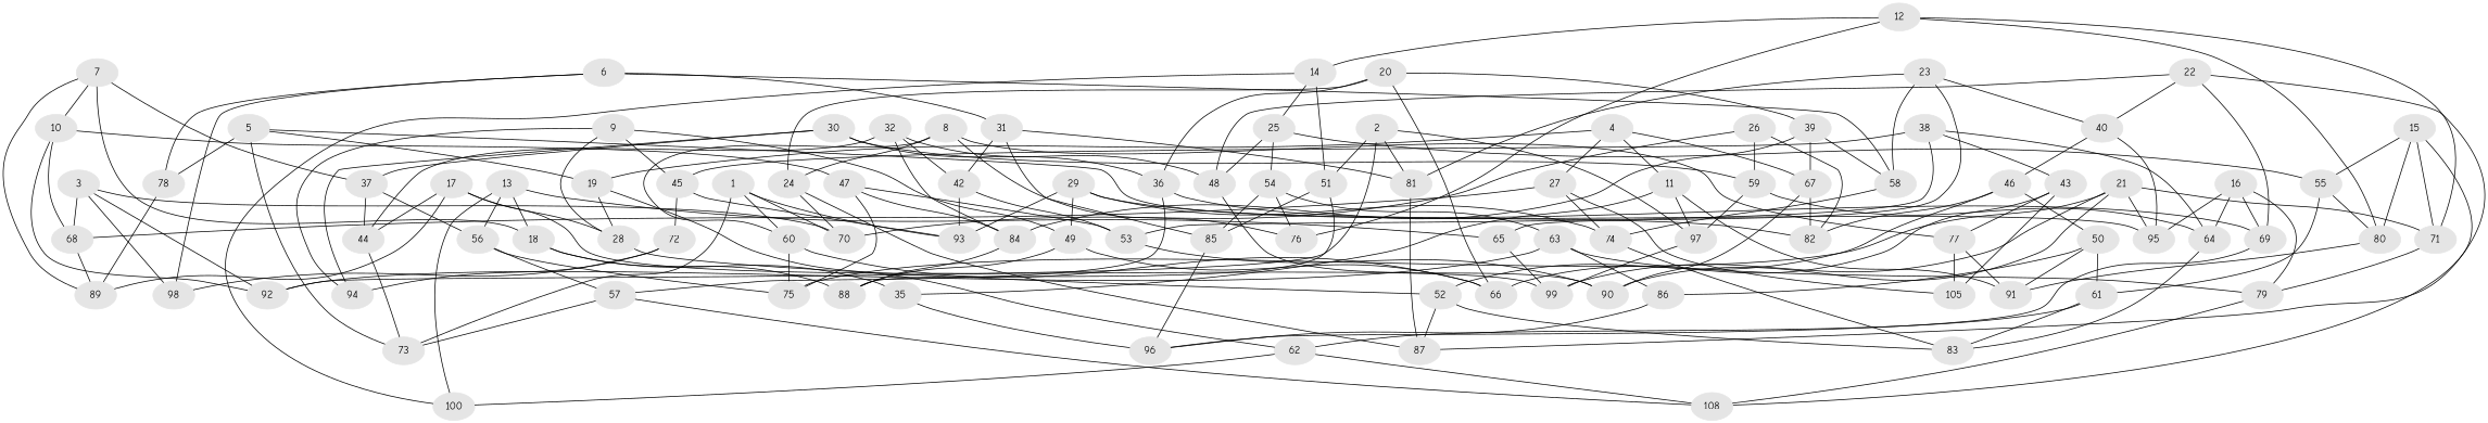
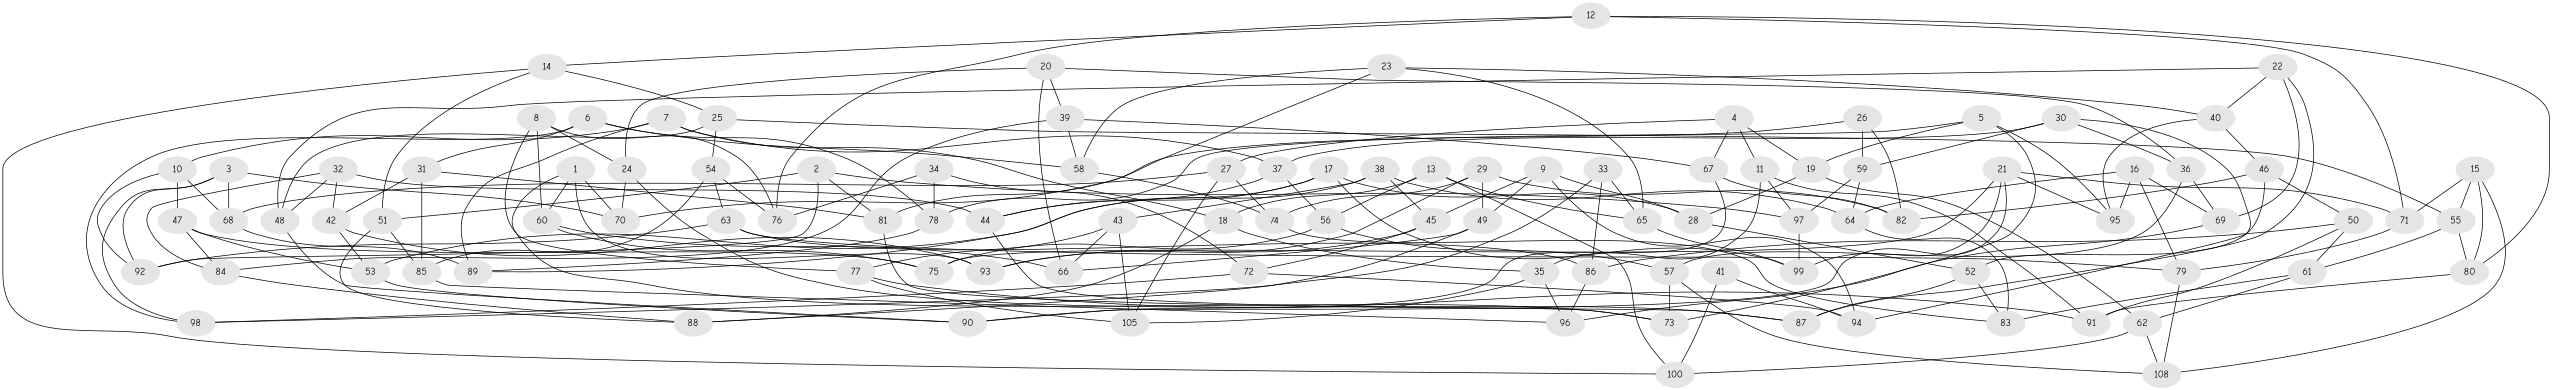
  graph {
    fontname="Comic Neue"
    node [color=gray90 fontname="Comic Neue" style=filled]
    edge [fontname="Comic Neue"]
    1
    60
    70
    73
    93
    66
    75
    2
    51
    81
    92
    97
    88
    85
    87
    99
    3
    68
    98
    89
    4
    11
    19
    27
    67
    35
    91
    28
    62
    74
    n31 [label=105]
    90
    82
    5
    78
    95
    6
    31
    58
    42
    7
    10
    18
    37
    47
    56
    44
    8
    24
    76
    77
    9
    45
    49
    94
    52
    72
    84
    53
    96
    12
    14
    71
    80
    100
    25
    79
    13
    65
    57
    55
    48
    54
    15
    n75 [label=108]
    61
    16
    64
    69
    83
    17
    20
    36
    39
    21
    22
    40
    46
    23
    63
    26
    59
+   41
    29
    30
    32
+   33
    86
+   34
    38
    43
    50
    1 -- 60
    1 -- 70
    1 -- 73
    1 -- 93
    60 -- 66
    60 -- 75
    2 -- 51
    2 -- 81
    2 -- 92
    2 -- 97
    51 -- 88
    51 -- 85
    81 -- 87
    97 -- 99
    85 -- 96
    3 -- 70
    3 -- 92
    3 -- 68
    3 -- 98
    68 -- 89
    4 -- 11
    4 -- 19
    4 -- 27
    4 -- 67
    11 -- 97
    11 -- 35
    11 -- 91
    19 -- 28
    19 -- 62
    27 -- 68
    27 -- 74
    27 -- n31
    67 -- 90
    67 -- 82
+   35 -- n31
    35 -- 96
    28 -- 52
    62 -- 100
    62 -- n75
    74 -- 83
    5 -- 73
    5 -- 19
    5 -- 78
    5 -- 95
    78 -- 89
    6 -- 98
    6 -- 78
    6 -- 31
    6 -- 58
    31 -- 81
    31 -- 85
    31 -- 42
    58 -- 74
    42 -- 93
    42 -- 53
    7 -- 89
    7 -- 10
    7 -- 18
    7 -- 37
    10 -- 92
    10 -- 68
    10 -- 47
    18 -- 88
    18 -- 35
    37 -- 56
    37 -- 44
    47 -- 75
    47 -- 84
    47 -- 53
    56 -- 75
    56 -- 57
    44 -- 73
    8 -- 60
    8 -- 24
    8 -- 76
    8 -- 77
    24 -- 70
    24 -- 87
    77 -- 91
    77 -- n31
    9 -- 28
    9 -- 45
    9 -- 49
    9 -- 94
    45 -- 93
    45 -- 72
    49 -- 66
    49 -- 88
    52 -- 87
    52 -- 83
    72 -- 98
    72 -- 94
    84 -- 88
    53 -- 90
    12 -- 76
    12 -- 14
    12 -- 71
    12 -- 80
    14 -- 51
    14 -- 100
    14 -- 25
    71 -- 79
    80 -- 91
    25 -- 55
    25 -- 48
    25 -- 54
    79 -- n75
    13 -- 18
    13 -- 56
    13 -- 100
    13 -- 65
    65 -- 99
    57 -- 73
    57 -- n75
    55 -- 80
    55 -- 61
    48 -- 90
    54 -- 85
    54 -- 76
    54 -- 63
    15 -- 71
    15 -- 80
    15 -- 55
    15 -- n75
    61 -- 62
    61 -- 83
    16 -- 95
    16 -- 79
    16 -- 64
    16 -- 69
    64 -- 83
    69 -- 96
    17 -- 99
    17 -- 89
    17 -- 28
    17 -- 44
    20 -- 66
    20 -- 24
    20 -- 36
    20 -- 39
    36 -- 57
    36 -- 69
    39 -- 67
    39 -- 58
    39 -- 84
    21 -- 75
    21 -- 99
    21 -- 90
    21 -- 95
    21 -- 71
    22 -- 87
    22 -- 48
    22 -- 69
    22 -- 40
    40 -- 95
    40 -- 46
    46 -- 82
    46 -- 52
    46 -- 50
    23 -- 81
    23 -- 58
    23 -- 65
    23 -- 40
    63 -- 92
    63 -- 79
    63 -- 86
    26 -- 70
    26 -- 82
    26 -- 59
    59 -- 97
    59 -- 64
+   41 -- 94
+   41 -- 100
    29 -- 93
    29 -- 74
    29 -- 82
    29 -- 49
    30 -- 37
    30 -- 94
    30 -- 36
    30 -- 59
    32 -- 42
    32 -- 44
    32 -- 84
    32 -- 48
+   33 -- 98
+   33 -- 65
+   33 -- 86
    86 -- 96
+   34 -- 78
+   34 -- 76
+   34 -- 72
    38 -- 45
    38 -- 53
    38 -- 64
    38 -- 43
    43 -- 66
    43 -- n31
    43 -- 77
    50 -- 91
    50 -- 61
    50 -- 86
  }
